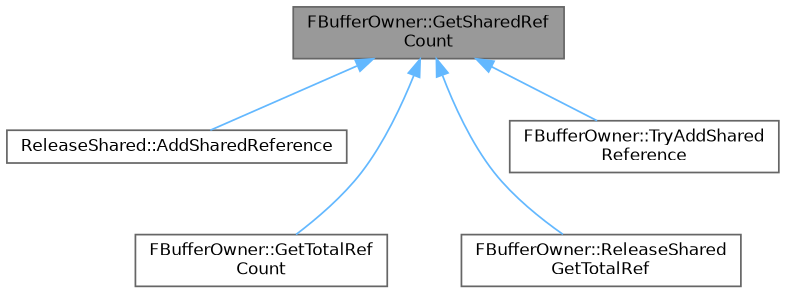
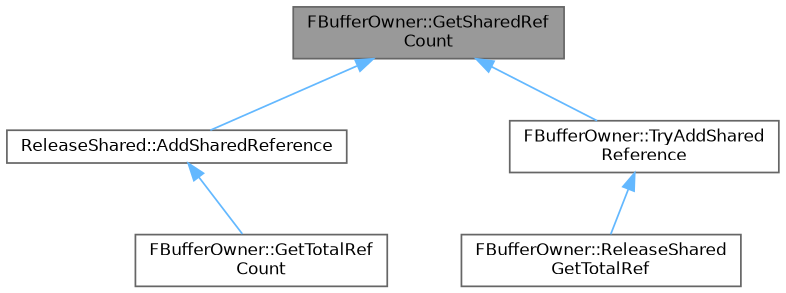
  digraph {
    rankdir=TB
    node [color=grey40 fillcolor=white fontname=Helvetica fontsize=10 shape=box style=filled]
    edge [color=steelblue1 dir=back fontname=Helvetica fontsize=10 labelfontname=Helvetica labelfontsize=10 style=solid]
    n1 [color=gray40 fillcolor=grey60 fontcolor=black height=0.2 label="FBufferOwner::GetSharedRef\lCount" width=0.4]
    n2 [height=0.2 label="ReleaseShared::AddSharedReference" width=0.4]
    n3 [height=0.2 label="FBufferOwner::GetTotalRef\lCount" width=0.4]
    n4 [height=0.2 label="FBufferOwner::ReleaseShared\lGetTotalRef" width=0.4]
    n5 [height=0.2 label="FBufferOwner::TryAddShared\lReference" width=0.4]
    n1 -> n2
-   n1 -> n3
-   n1 -> n4
+   n2 -> n3
+   n5 -> n4
    n1 -> n5
  }
